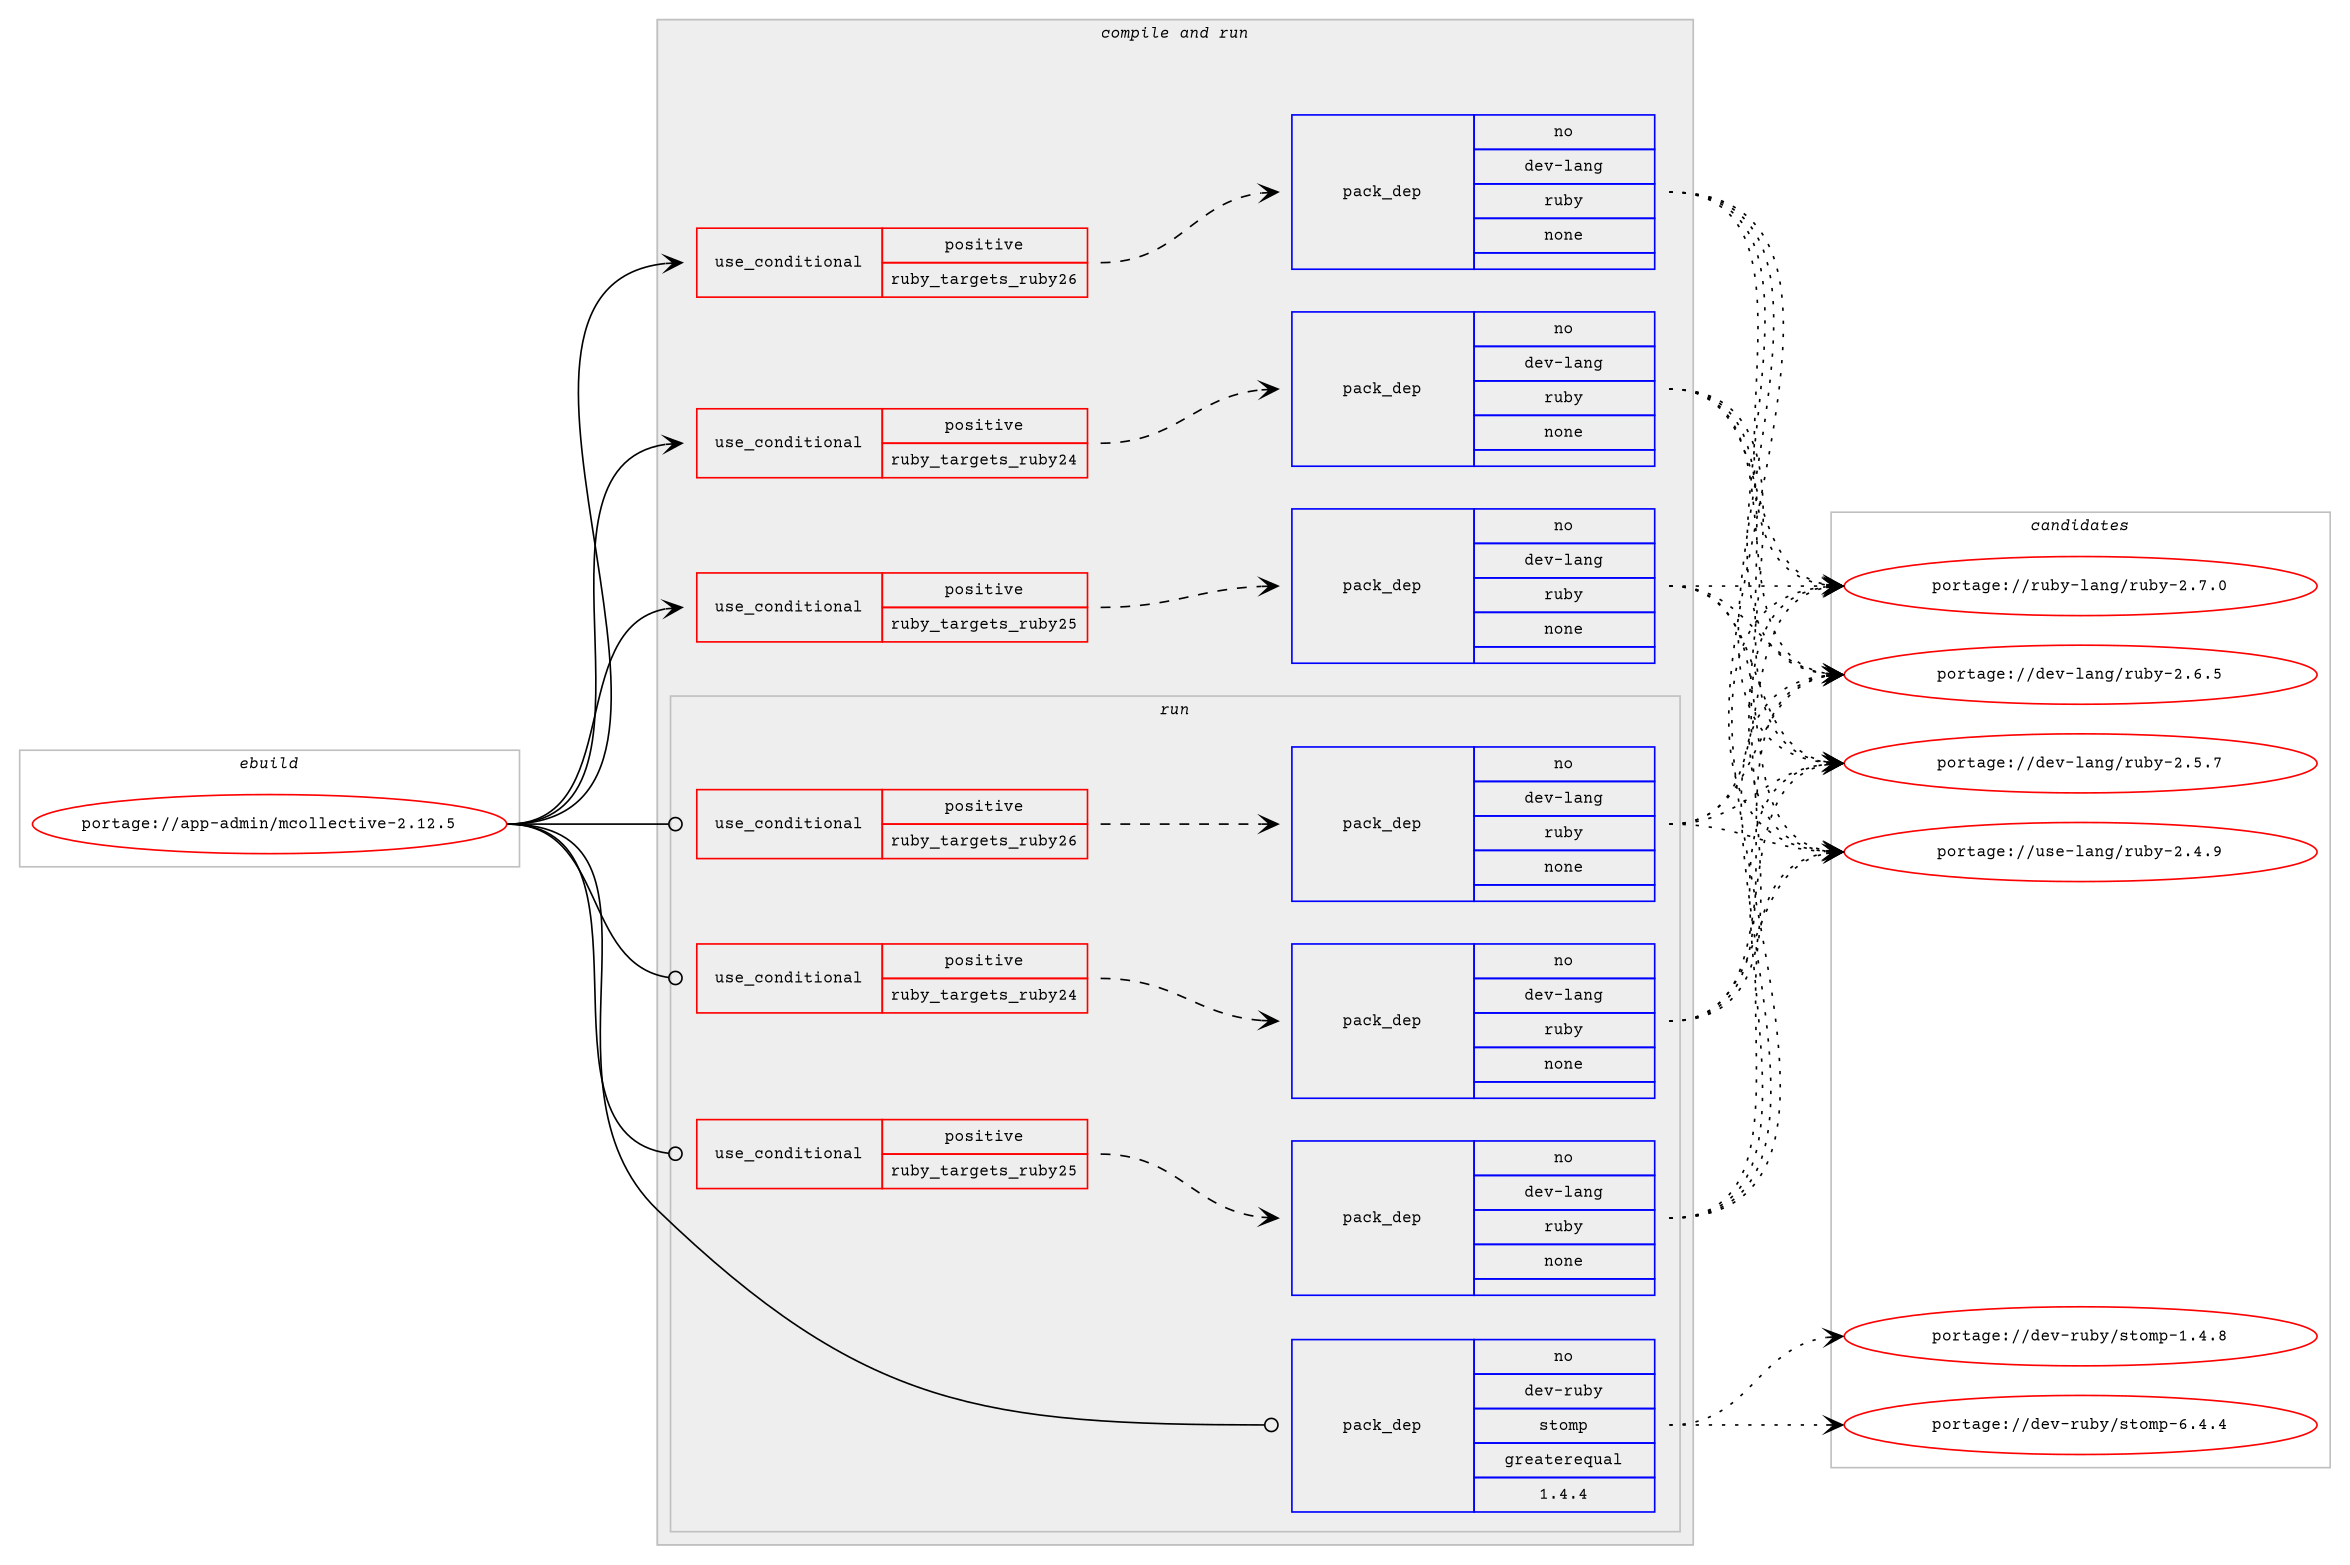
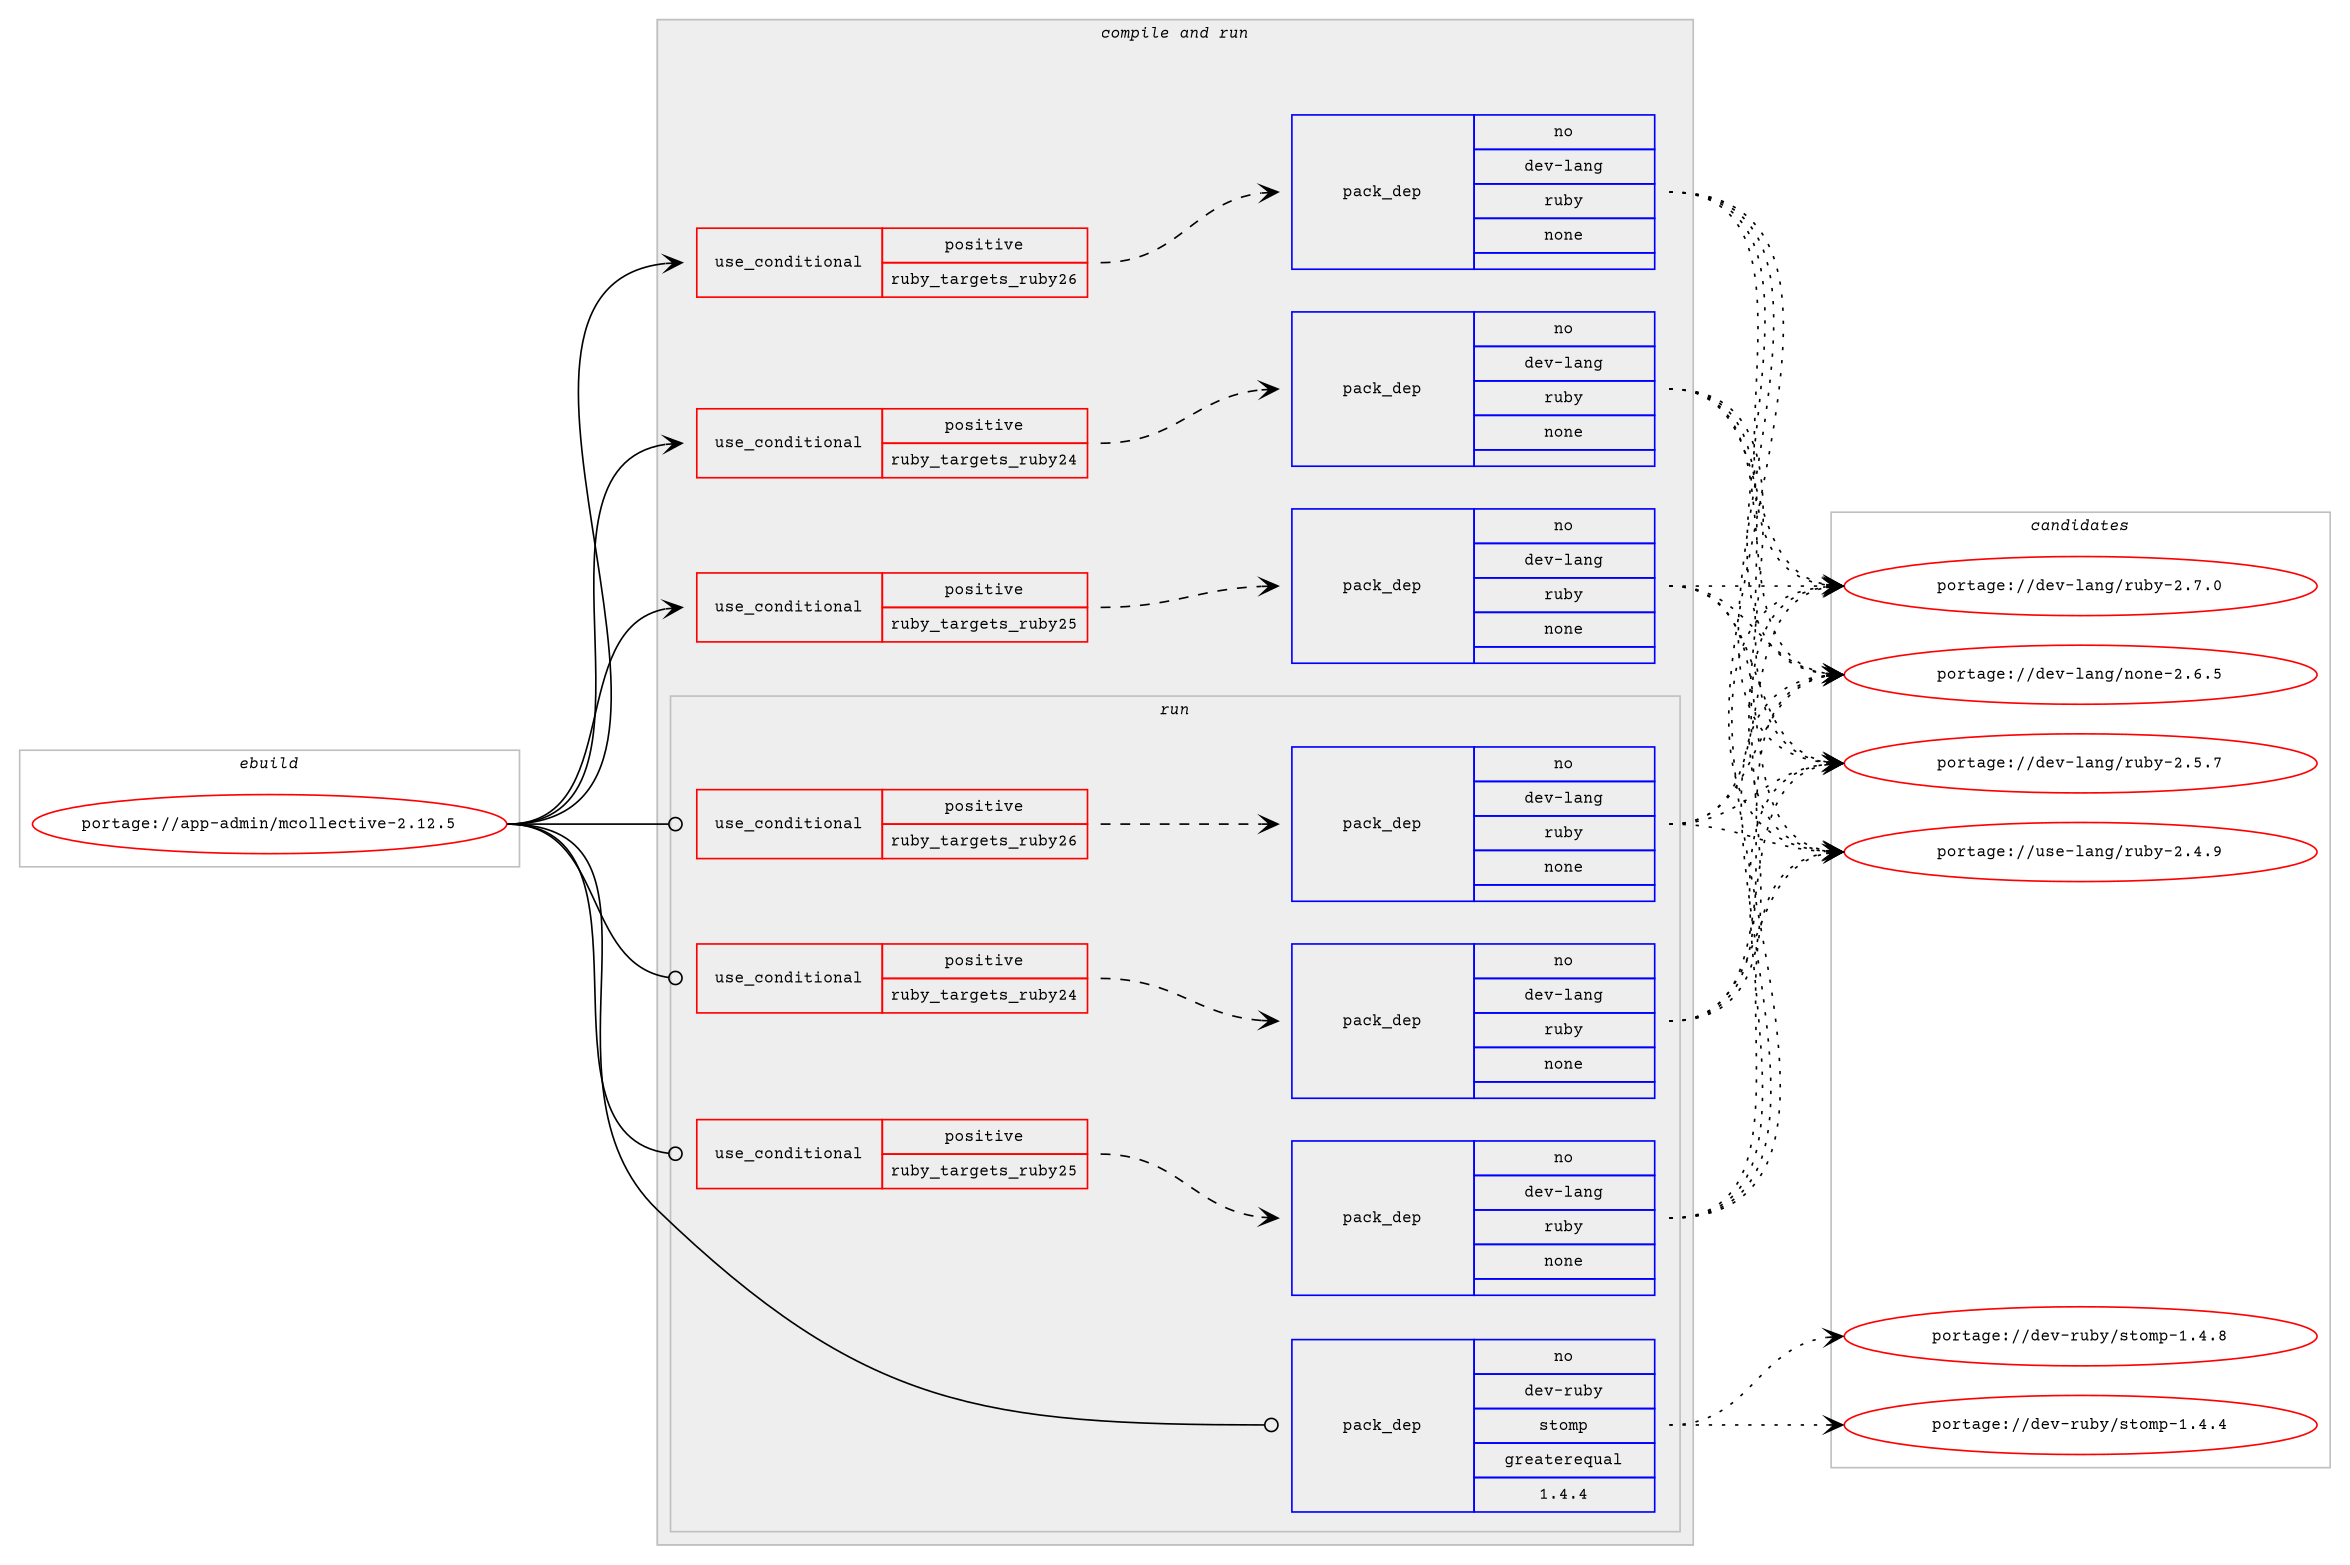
  digraph {
    compound=true
    concentrate=true
    fontname="Courier Prime"
    fontsize=10
    newrank=true
    rankdir=LR
    ranksep=1.5
    node [color=red fontname="Courier Prime" fontsize=10 shape=none]
    edge [arrowhead=vee fontname="Courier Prime" headport=w style=dotted tailport=e weight=100]
    n1 [label="portage://app-admin/mcollective-2.12.5" width=4 shape=""]
    n2 [color=blue label=<<TABLE BORDER="0" CELLBORDER="1" CELLSPACING="0" CELLPADDING="4" WIDTH="220"><TR><TD ROWSPAN="6" CELLPADDING="30">pack_dep</TD></TR><TR><TD WIDTH="110">no</TD></TR><TR><TD>dev-lang</TD></TR><TR><TD>ruby</TD></TR><TR><TD>none</TD></TR><TR><TD></TD></TR></TABLE>>]
    n3 [label=<<TABLE BORDER="0" CELLBORDER="1" CELLSPACING="0" CELLPADDING="4"><TR><TD ROWSPAN="3" CELLPADDING="10">use_conditional</TD></TR><TR><TD>positive</TD></TR><TR><TD>ruby_targets_ruby24</TD></TR></TABLE>>]
    n4 [color=blue label=<<TABLE BORDER="0" CELLBORDER="1" CELLSPACING="0" CELLPADDING="4" WIDTH="220"><TR><TD ROWSPAN="6" CELLPADDING="30">pack_dep</TD></TR><TR><TD WIDTH="110">no</TD></TR><TR><TD>dev-lang</TD></TR><TR><TD>ruby</TD></TR><TR><TD>none</TD></TR><TR><TD></TD></TR></TABLE>>]
    n5 [label=<<TABLE BORDER="0" CELLBORDER="1" CELLSPACING="0" CELLPADDING="4"><TR><TD ROWSPAN="3" CELLPADDING="10">use_conditional</TD></TR><TR><TD>positive</TD></TR><TR><TD>ruby_targets_ruby25</TD></TR></TABLE>>]
    n6 [color=blue label=<<TABLE BORDER="0" CELLBORDER="1" CELLSPACING="0" CELLPADDING="4" WIDTH="220"><TR><TD ROWSPAN="6" CELLPADDING="30">pack_dep</TD></TR><TR><TD WIDTH="110">no</TD></TR><TR><TD>dev-lang</TD></TR><TR><TD>ruby</TD></TR><TR><TD>none</TD></TR><TR><TD></TD></TR></TABLE>>]
    n7 [label=<<TABLE BORDER="0" CELLBORDER="1" CELLSPACING="0" CELLPADDING="4"><TR><TD ROWSPAN="3" CELLPADDING="10">use_conditional</TD></TR><TR><TD>positive</TD></TR><TR><TD>ruby_targets_ruby26</TD></TR></TABLE>>]
    n8 [color=blue label=<<TABLE BORDER="0" CELLBORDER="1" CELLSPACING="0" CELLPADDING="4" WIDTH="220"><TR><TD ROWSPAN="6" CELLPADDING="30">pack_dep</TD></TR><TR><TD WIDTH="110">no</TD></TR><TR><TD>dev-lang</TD></TR><TR><TD>ruby</TD></TR><TR><TD>none</TD></TR><TR><TD></TD></TR></TABLE>>]
    n9 [label=<<TABLE BORDER="0" CELLBORDER="1" CELLSPACING="0" CELLPADDING="4"><TR><TD ROWSPAN="3" CELLPADDING="10">use_conditional</TD></TR><TR><TD>positive</TD></TR><TR><TD>ruby_targets_ruby24</TD></TR></TABLE>>]
    n10 [color=blue label=<<TABLE BORDER="0" CELLBORDER="1" CELLSPACING="0" CELLPADDING="4" WIDTH="220"><TR><TD ROWSPAN="6" CELLPADDING="30">pack_dep</TD></TR><TR><TD WIDTH="110">no</TD></TR><TR><TD>dev-lang</TD></TR><TR><TD>ruby</TD></TR><TR><TD>none</TD></TR><TR><TD></TD></TR></TABLE>>]
    n11 [label=<<TABLE BORDER="0" CELLBORDER="1" CELLSPACING="0" CELLPADDING="4"><TR><TD ROWSPAN="3" CELLPADDING="10">use_conditional</TD></TR><TR><TD>positive</TD></TR><TR><TD>ruby_targets_ruby25</TD></TR></TABLE>>]
    n12 [color=blue label=<<TABLE BORDER="0" CELLBORDER="1" CELLSPACING="0" CELLPADDING="4" WIDTH="220"><TR><TD ROWSPAN="6" CELLPADDING="30">pack_dep</TD></TR><TR><TD WIDTH="110">no</TD></TR><TR><TD>dev-ruby</TD></TR><TR><TD>stomp</TD></TR><TR><TD>greaterequal</TD></TR><TR><TD>1.4.4</TD></TR></TABLE>>]
    n13 [color=blue label=<<TABLE BORDER="0" CELLBORDER="1" CELLSPACING="0" CELLPADDING="4" WIDTH="220"><TR><TD ROWSPAN="6" CELLPADDING="30">pack_dep</TD></TR><TR><TD WIDTH="110">no</TD></TR><TR><TD>dev-lang</TD></TR><TR><TD>ruby</TD></TR><TR><TD>none</TD></TR><TR><TD></TD></TR></TABLE>>]
    n14 [label=<<TABLE BORDER="0" CELLBORDER="1" CELLSPACING="0" CELLPADDING="4"><TR><TD ROWSPAN="3" CELLPADDING="10">use_conditional</TD></TR><TR><TD>positive</TD></TR><TR><TD>ruby_targets_ruby26</TD></TR></TABLE>>]
-   n15 [label="portage://ruby-lang/ruby-2.7.0" width=4 shape=""]
-   n16 [label="portage://dev-lang/ruby-2.6.5" width=4 shape=""]
+   n15 [label="portage://dev-lang/ruby-2.7.0" width=4 shape=""]
+   n16 [label="portage://dev-lang/none-2.6.5" width=4 shape=""]
    n17 [label="portage://dev-lang/ruby-2.5.7" width=4 shape=""]
    n18 [label="portage://use-lang/ruby-2.4.9" width=4 shape=""]
    n19 [label="portage://dev-ruby/stomp-1.4.8" width=4 shape=""]
-   n20 [label="portage://dev-ruby/stomp-6.4.4" width=4 shape=""]
+   n20 [label="portage://dev-ruby/stomp-1.4.4" width=4 shape=""]
    subgraph cluster_1 {
      color=gray
      label=<<i>ebuild</i>>
      n1
    }
    subgraph cluster_2 {
      color=gray
      label=<<i>dependencies</i>>
      subgraph cluster_3 {
        color=gray
        fillcolor="#eeeeee"
        label=<<i>compile</i>>
        style=filled
        subgraph sub_4 {
          color=gray
          fillcolor="#eeeeee"
          label=<<i>compile</i>>
          style=filled
          n3
          subgraph sub_5 {
            color=gray
            fillcolor="#eeeeee"
            label=<<i>compile</i>>
            style=filled
            n2
          }
        }
        subgraph sub_6 {
          color=gray
          fillcolor="#eeeeee"
          label=<<i>compile</i>>
          style=filled
          n5
          subgraph sub_7 {
            color=gray
            fillcolor="#eeeeee"
            label=<<i>compile</i>>
            style=filled
            n4
          }
        }
        subgraph sub_8 {
          color=gray
          fillcolor="#eeeeee"
          label=<<i>compile</i>>
          style=filled
          n7
          subgraph sub_9 {
            color=gray
            fillcolor="#eeeeee"
            label=<<i>compile</i>>
            style=filled
            n6
          }
        }
      }
      subgraph cluster_10 {
        color=gray
        fillcolor="#eeeeee"
        label=<<i>compile and run</i>>
        style=filled
      }
      subgraph cluster_11 {
        color=gray
        fillcolor="#eeeeee"
        label=<<i>run</i>>
        style=filled
        subgraph sub_12 {
          color=gray
          fillcolor="#eeeeee"
          label=<<i>run</i>>
          style=filled
          n9
          subgraph sub_13 {
            color=gray
            fillcolor="#eeeeee"
            label=<<i>run</i>>
            style=filled
            n8
          }
        }
        subgraph sub_14 {
          color=gray
          fillcolor="#eeeeee"
          label=<<i>run</i>>
          style=filled
          n11
          subgraph sub_15 {
            color=gray
            fillcolor="#eeeeee"
            label=<<i>run</i>>
            style=filled
            n10
          }
        }
        subgraph sub_16 {
          color=gray
          fillcolor="#eeeeee"
          label=<<i>run</i>>
          style=filled
          n12
        }
        subgraph sub_17 {
          color=gray
          fillcolor="#eeeeee"
          label=<<i>run</i>>
          style=filled
          n14
          subgraph sub_18 {
            color=gray
            fillcolor="#eeeeee"
            label=<<i>run</i>>
            style=filled
            n13
          }
        }
      }
    }
    subgraph cluster_19 {
      color=gray
      label=<<i>candidates</i>>
      rank=same
      subgraph sub_20 {
        color=black
        label=<<i>candidates</i>>
        nodesep=1
        rank=same
        n15
        n16
        n17
        n18
      }
      subgraph sub_21 {
        color=black
        label=<<i>candidates</i>>
        nodesep=1
        rank=same
        n15
        n16
        n17
        n18
      }
      subgraph sub_22 {
        color=black
        label=<<i>candidates</i>>
        nodesep=1
        rank=same
        n15
        n16
        n17
        n18
      }
      subgraph sub_23 {
        color=black
        label=<<i>candidates</i>>
        nodesep=1
        rank=same
        n15
        n16
        n17
        n18
      }
      subgraph sub_24 {
        color=black
        label=<<i>candidates</i>>
        nodesep=1
        rank=same
        n15
        n16
        n17
        n18
      }
      subgraph sub_25 {
        color=black
        label=<<i>candidates</i>>
        nodesep=1
        rank=same
        n15
        n16
        n17
        n18
      }
      subgraph sub_26 {
        color=black
        label=<<i>candidates</i>>
        nodesep=1
        rank=same
        n19
        n20
      }
    }
    n1 -> n3 [style=solid weight=20]
    n1 -> n5 [style=solid weight=20]
    n1 -> n7 [style=solid weight=20]
    n1 -> n9 [arrowhead=odot style=solid weight=20]
    n1 -> n11 [arrowhead=odot style=solid weight=20]
    n1 -> n12 [arrowhead=odot style=solid weight=20]
    n1 -> n14 [arrowhead=odot style=solid weight=20]
    n2 -> n15
    n2 -> n16
    n2 -> n17
    n2 -> n18
    n3 -> n2 [style=dashed weight=20]
    n4 -> n15
    n4 -> n16
    n4 -> n17
    n4 -> n18
    n5 -> n4 [style=dashed weight=20]
    n6 -> n15
    n6 -> n16
    n6 -> n17
    n6 -> n18
    n7 -> n6 [style=dashed weight=20]
    n8 -> n15
    n8 -> n16
    n8 -> n17
    n8 -> n18
    n9 -> n8 [style=dashed weight=20]
    n10 -> n15
    n10 -> n16
    n10 -> n17
    n10 -> n18
    n11 -> n10 [style=dashed weight=20]
    n12 -> n19
    n12 -> n20
    n13 -> n15
    n13 -> n16
    n13 -> n17
    n13 -> n18
    n14 -> n13 [style=dashed weight=20]
  }
